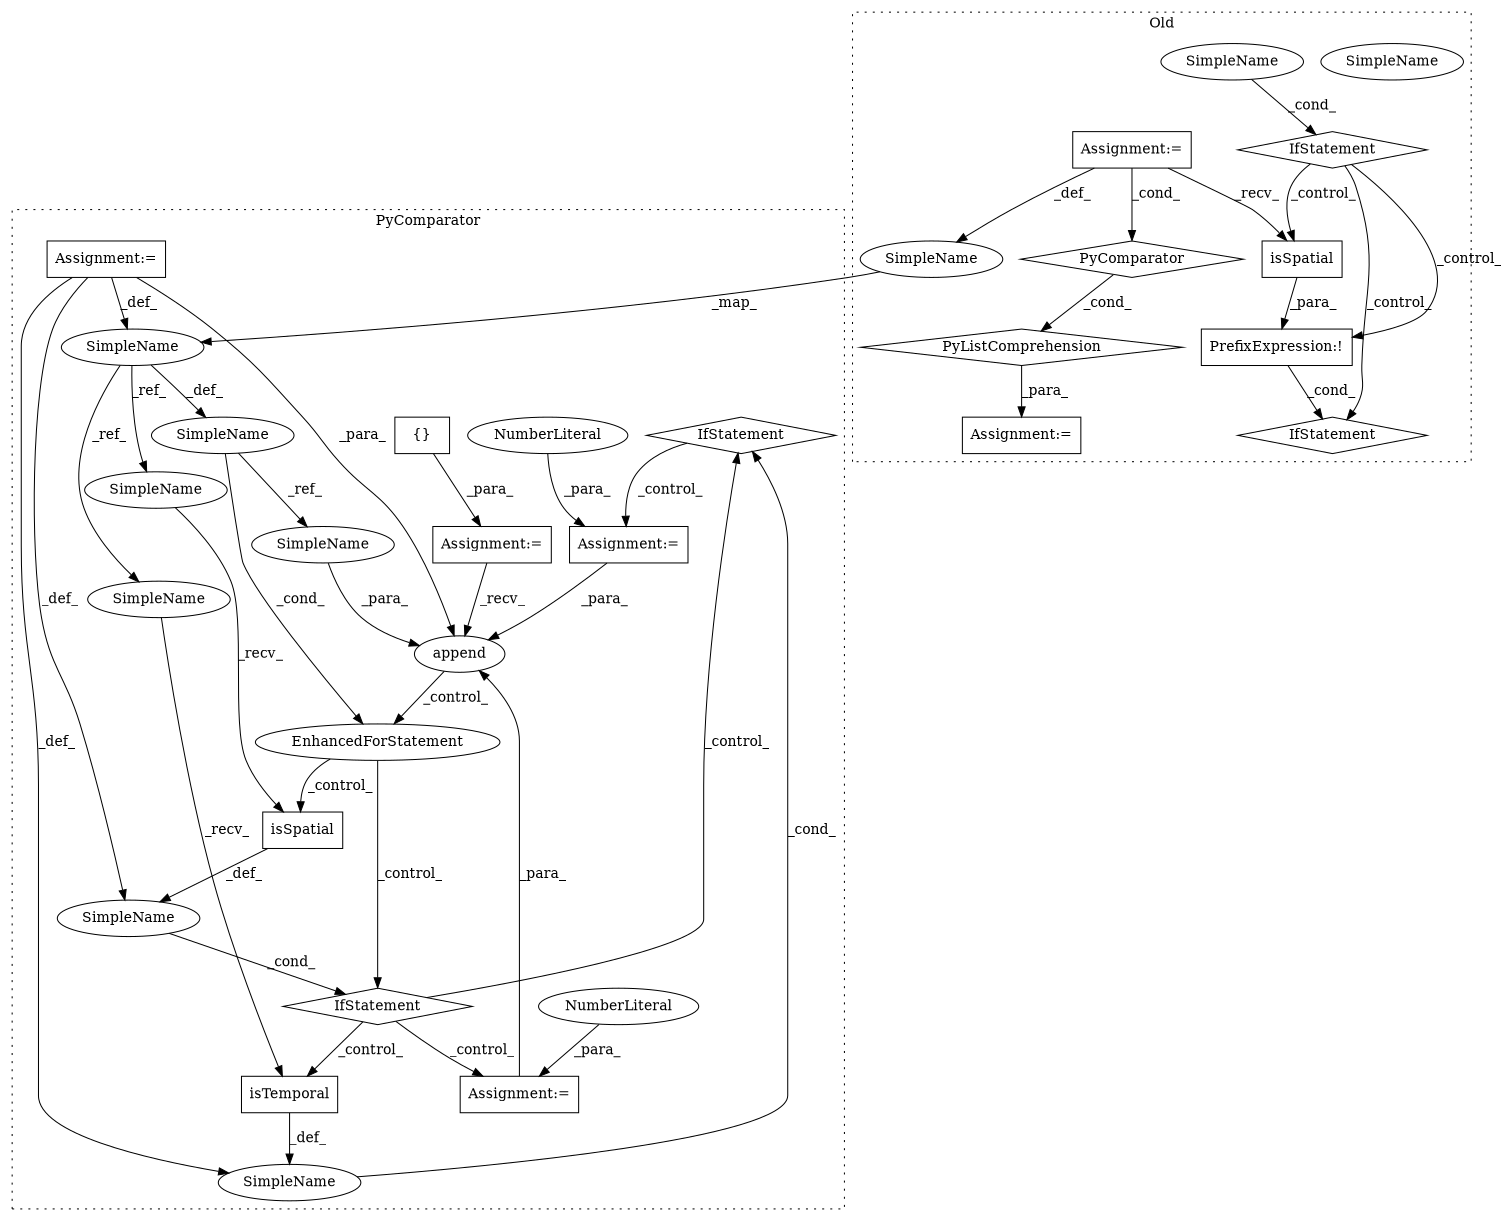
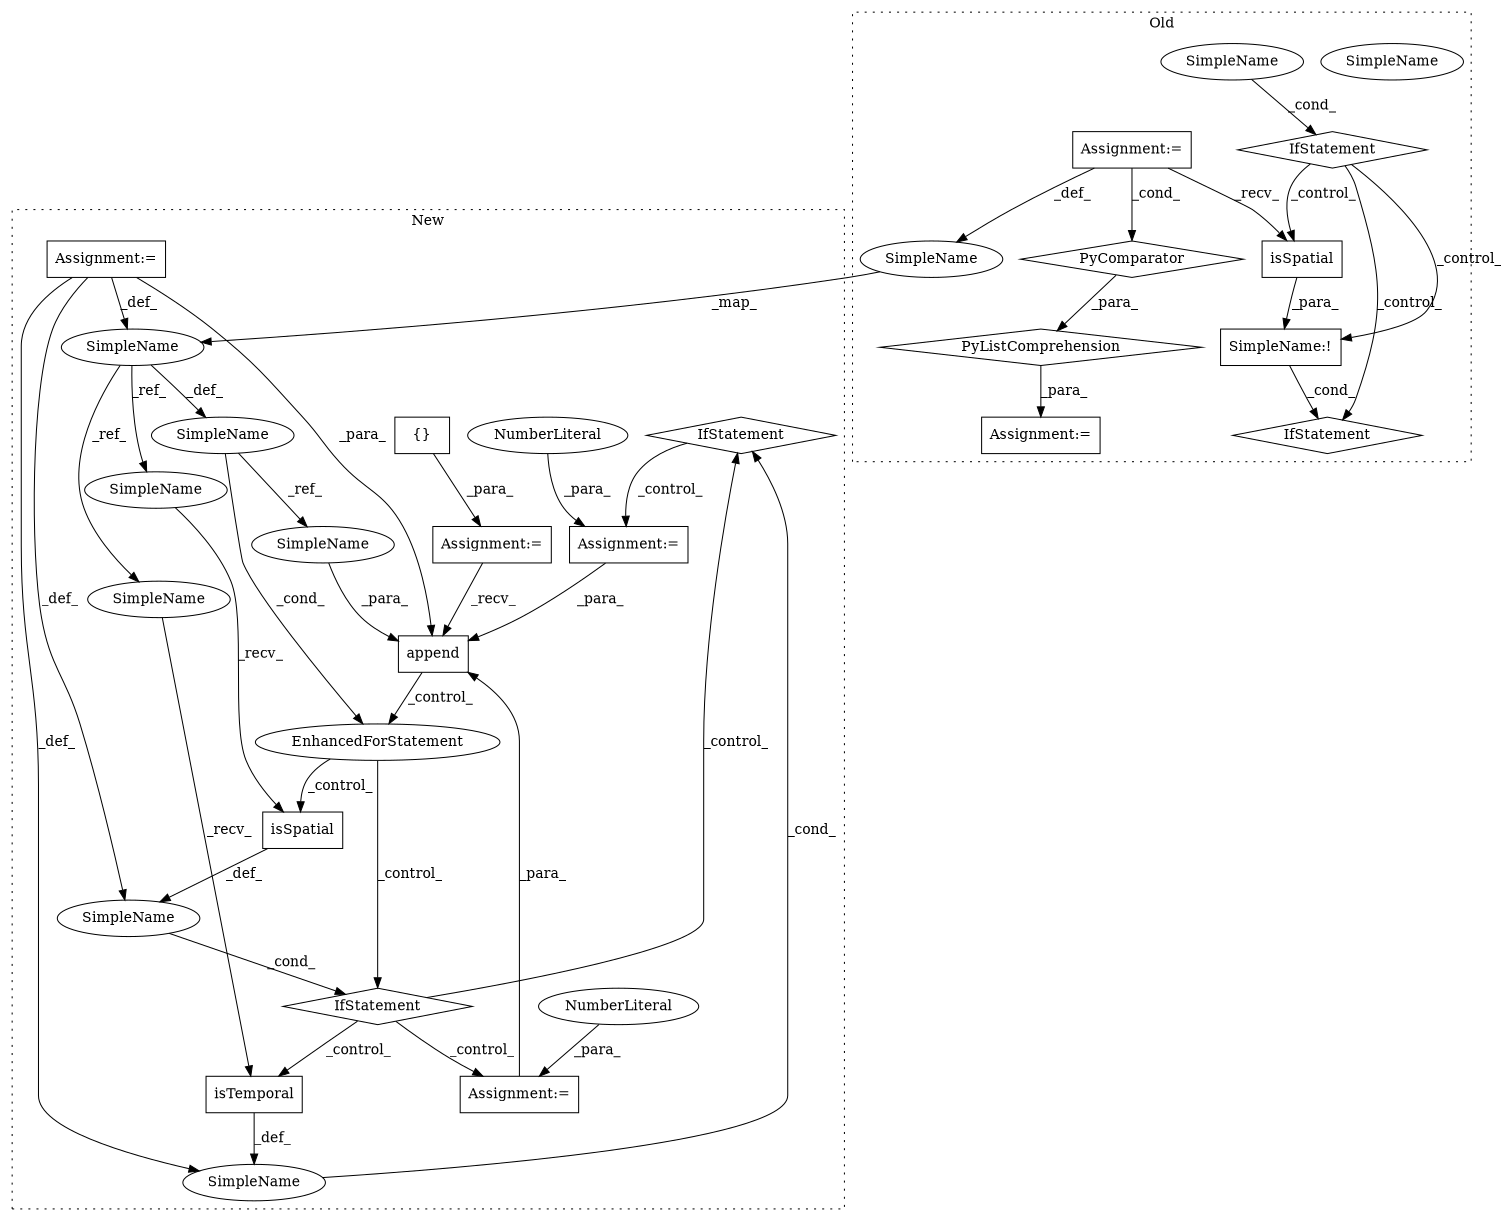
  digraph {
    node [a=42 l=12 s=5870 shape=ellipse]
    n1 [a=32 l=11 label=isSpatial s=5778 shape=box]
-   n2 [a=38 l=1 label="PrefixExpression:!" s=5774 shape=box]
+   n2 [a=38 l=1 label="SimpleName:!" s=5774 shape=box]
    n3 [a=25 l=32 label=IfStatement shape=diamond]
    n4 [a=25 l=3 label=IfStatement s=5789 shape=diamond]
    n5 [l=5 label=SimpleName s=5897]
    n6 [a=7 l=32 label="Assignment:=" shape=box]
    n7 [a=113 l=32 label=PyComparator shape=diamond]
    n8 [l=2 label=SimpleName s=5873]
    n9 [a=7 label="Assignment:=" s=5761 shape=box]
    n10 [a=109 l=137 label=PyListComprehension s=5773 shape=diamond]
    n11 [l=5 label=SimpleName s=5897]
    n12 [a=25 l="4,2" label=IfStatement s="5995,6024" shape=diamond]
    n13 [a=32 l=11 label=isSpatial s=5938 shape=box]
    n14 [label=SimpleName l="" s=""]
    n15 [a=32 label=isTemporal s=6012 shape=box]
    n16 [a=70 l="74,2" label=EnhancedForStatement s="5807,5911"]
    n17 [a=25 l="4,2" label=IfStatement s="5921,5949" shape=diamond]
    n18 [l=8 label=SimpleName s=5885]
    n19 [label=SimpleName l="" s=""]
    n20 [a=7 l=1 label="Assignment:=" s=6044 shape=box]
    n21 [a=34 l=2 label=NumberLiteral s=6045]
    n22 [a=7 l=1 label="Assignment:=" s=5969 shape=box]
    n23 [a=34 l=3 label=NumberLiteral s=5970]
    n24 [label=SimpleName s=5864]
    n25 [a=7 l="74,2" label="Assignment:=" s="5807,5911" shape=box]
-   n26 [a=32 l="7,1" label=append s="6075,6090"]
+   n26 [a=32 l="7,1" label=append s="6075,6090" shape=box]
    n27 [a=4 l=2 label="{}" s=5799 shape=box]
    n28 [a=7 l=1 label="Assignment:=" s=5789 shape=box]
    n29 [l=8 label=SimpleName s=6082]
    n30 [label=SimpleName s=5925]
    n31 [label=SimpleName s=5999]
    subgraph cluster_1 {
      label=Old
      style=dotted
      n1
      n2
      n3
      n4
      n5
      n6
      n7
      n8
      n9
      n10
      n11
    }
    subgraph cluster_2 {
-     label=PyComparator
+     label=New
      style=dotted
      n12
      n13
      n14
      n15
      n16
      n17
      n18
      n19
      n20
      n21
      n22
      n23
      n24
      n25
      n26
      n27
      n28
      n29
      n30
      n31
    }
    n1 -> n2 [label=_para_]
    n2 -> n4 [label=_cond_]
    n3 -> n1 [label=_control_]
    n3 -> n2 [label=_control_]
    n3 -> n4 [label=_control_]
    n6 -> n1 [label=_recv_]
    n6 -> n7 [label=_cond_]
    n6 -> n8 [label=_def_]
-   n7 -> n10 [label=_cond_]
+   n7 -> n10 [label=_para_]
    n8 -> n24 [label=_map_]
    n10 -> n9 [label=_para_]
    n11 -> n3 [label=_cond_]
    n12 -> n20 [label=_control_]
    n13 -> n14 [label=_def_]
    n14 -> n17 [label=_cond_]
    n15 -> n19 [label=_def_]
    n16 -> n13 [label=_control_]
    n16 -> n17 [label=_control_]
    n17 -> n12 [label=_control_]
    n17 -> n15 [label=_control_]
    n17 -> n22 [label=_control_]
    n18 -> n16 [label=_cond_]
    n18 -> n29 [label=_ref_]
    n19 -> n12 [label=_cond_]
    n20 -> n26 [label=_para_]
    n21 -> n20 [label=_para_]
    n22 -> n26 [label=_para_]
    n23 -> n22 [label=_para_]
    n24 -> n18 [label=_def_]
    n24 -> n30 [label=_ref_]
    n24 -> n31 [label=_ref_]
    n25 -> n14 [label=_def_]
    n25 -> n19 [label=_def_]
    n25 -> n24 [label=_def_]
    n25 -> n26 [label=_para_]
    n26 -> n16 [label=_control_]
    n27 -> n28 [label=_para_]
    n28 -> n26 [label=_recv_]
    n29 -> n26 [label=_para_]
    n30 -> n13 [label=_recv_]
    n31 -> n15 [label=_recv_]
  }
